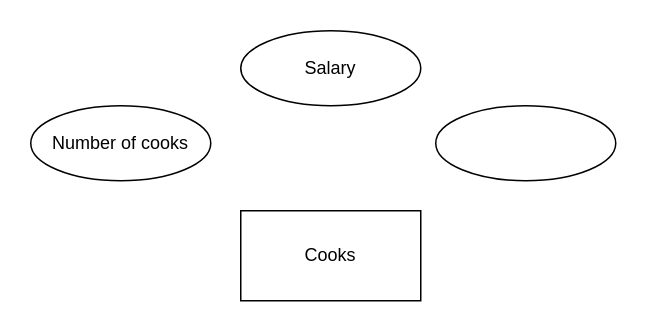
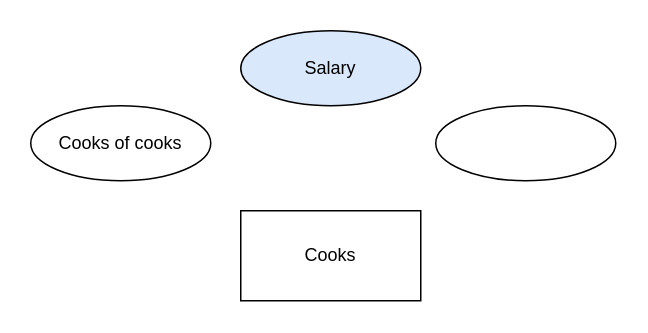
  <mxCell id="0" />
  <mxCell id="1" parent="0" />
  <mxCell id="2" value="Cooks" style="rounded=0;whiteSpace=wrap;html=1;" vertex="1" parent="1"><mxGeometry x="160" y="140" width="120" height="60" as="geometry" /></mxCell>
- <mxCell id="3" value="Salary" style="ellipse;whiteSpace=wrap;html=1;" vertex="1" parent="1"><mxGeometry x="160" y="20" width="120" height="50" as="geometry" /></mxCell>
- <mxCell id="4" value="Number of cooks" style="ellipse;whiteSpace=wrap;html=1;" vertex="1" parent="1"><mxGeometry y="70" width="120" height="50" as="geometry" x="20" /></mxCell>
+ <mxCell id="3" value="Salary" style="ellipse;whiteSpace=wrap;html=1;fillColor=#dae8fc;" vertex="1" parent="1"><mxGeometry x="160" y="20" width="120" height="50" as="geometry" /></mxCell>
+ <mxCell id="4" value="Cooks of cooks" style="ellipse;whiteSpace=wrap;html=1;" vertex="1" parent="1"><mxGeometry y="70" width="120" height="50" as="geometry" x="20" /></mxCell>
  <mxCell id="5" value="" style="ellipse;whiteSpace=wrap;html=1;" vertex="1" parent="1"><mxGeometry x="290" y="70" width="120" height="50" as="geometry" /></mxCell>
